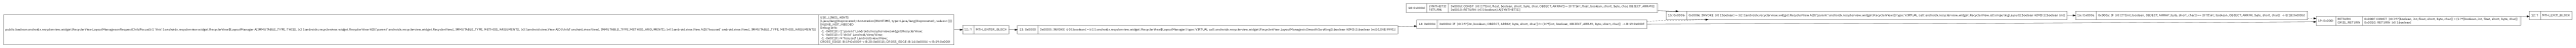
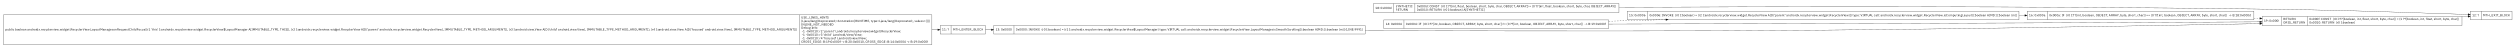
  digraph {
    fontname="IBM Plex Sans"
    rankdir=LR
    node [fontname="IBM Plex Sans" shape=record]
    edge [fontname="IBM Plex Sans"]
    n1 [label="{11\:\ ?|MTH_ENTER_BLOCK\l}"]
    n2 [label="{13\:\ 0x0000|0x0000: INVOKE  (r0 I:boolean) = (r1 I:androidx.recyclerview.widget.RecyclerView$LayoutManager) type: VIRTUAL call: androidx.recyclerview.widget.RecyclerView.LayoutManager.isSmoothScrolling():boolean A[MD:():boolean (m)] (LINE:9991)\l}"]
    n3 [label="{14\:\ 0x0004|0x0004: IF  (r0 I:??[int, boolean, OBJECT, ARRAY, byte, short, char]) != (0 ??[int, boolean, OBJECT, ARRAY, byte, short, char])  \-\> B:19:0x000f \l}"]
    n4 [label="{15\:\ 0x0006|0x0006: INVOKE  (r0 I:boolean) = (r2 I:androidx.recyclerview.widget.RecyclerView A[D('parent' androidx.recyclerview.widget.RecyclerView)]) type: VIRTUAL call: androidx.recyclerview.widget.RecyclerView.isComputingLayout():boolean A[MD:():boolean (m)]\l}"]
    n5 [label="{19\:\ 0x000f|RETURN\lORIG_RETURN\l|0x000f: CONST  (r0 I:??[boolean, int, float, short, byte, char]) = (1 ??[boolean, int, float, short, byte, char]) \l0x0010: RETURN  (r0 I:boolean) \l}"]
    n6 [label="{16\:\ 0x000a|0x000a: IF  (r0 I:??[int, boolean, OBJECT, ARRAY, byte, short, char]) == (0 ??[int, boolean, OBJECT, ARRAY, byte, short, char])  \-\> B:18:0x000d \l}"]
    n7 [label="{12\:\ ?|MTH_EXIT_BLOCK\l}"]
    n8 [label="{18\:\ 0x000d|SYNTHETIC\lRETURN\l|0x000d: CONST  (r0 I:??[int, float, boolean, short, byte, char, OBJECT, ARRAY]) = (0 ??[int, float, boolean, short, byte, char, OBJECT, ARRAY]) \l0x0010: RETURN  (r0 I:boolean) A[SYNTHETIC]\l}"]
    n9 [label="{public boolean androidx.recyclerview.widget.RecyclerView.LayoutManager.onRequestChildFocus((r1 'this' I:androidx.recyclerview.widget.RecyclerView$LayoutManager A[IMMUTABLE_TYPE, THIS]), (r2 I:androidx.recyclerview.widget.RecyclerView A[D('parent' androidx.recyclerview.widget.RecyclerView), IMMUTABLE_TYPE, METHOD_ARGUMENT]), (r3 I:android.view.View A[D('child' android.view.View), IMMUTABLE_TYPE, METHOD_ARGUMENT]), (r4 I:android.view.View A[D('focused' android.view.View), IMMUTABLE_TYPE, METHOD_ARGUMENT]))  | USE_LINES_HINTS\l\{Ljava\/lang\/Deprecated;=Annotation\{RUNTIME, type=Ljava\/lang\/Deprecated;, values=\{\}\}\}\lINLINE_NOT_NEEDED\lDebug Info:\l  \-1 \-0x0010: r2 'parent' Landroidx\/recyclerview\/widget\/RecyclerView;\l  \-1 \-0x0010: r3 'child' Landroid\/view\/View;\l  \-1 \-0x0010: r4 'focused' Landroid\/view\/View;\lCROSS_EDGE: B:19:0x000f \-\> B:20:0x0010, CROSS_EDGE: B:14:0x0004 \-\> B:19:0x000f\l}"]
    n1 -> n2
-   n2 -> n3
+   n2 -> n5
    n3 -> n4 [style=dashed]
    n3 -> n5
    n4 -> n6
    n5 -> n7
    n6 -> n5 [style=dashed]
-   n8 -> n4
+   n8 -> n7
    n9 -> n1
  }
